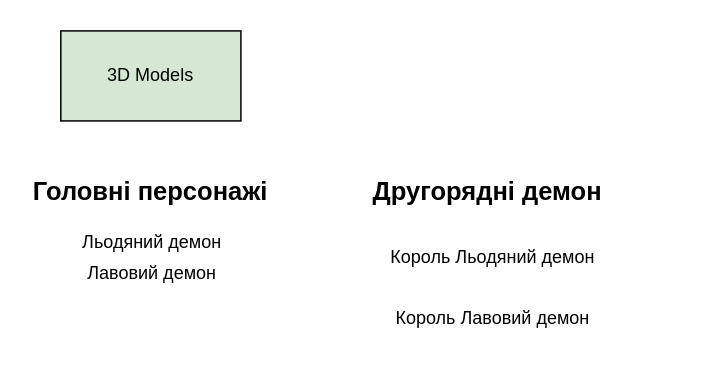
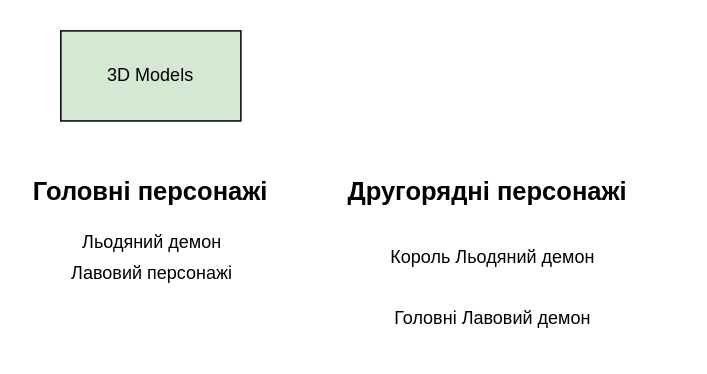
  <mxCell id="0" />
  <mxCell id="1" parent="0" />
  <mxCell id="2" value="3D Models" style="rounded=0;whiteSpace=wrap;html=1;fillColor=#d5e8d4;" vertex="1" parent="1"><mxGeometry x="40" y="20" width="120" height="60" as="geometry" /></mxCell>
  <mxCell id="3" value="Головні персонажі" style="text;html=1;strokeColor=none;fillColor=none;align=center;verticalAlign=middle;whiteSpace=wrap;rounded=0;fontStyle=1;fontSize=17;" vertex="1" parent="1"><mxGeometry x="20" y="113" width="160" height="30" as="geometry" /></mxCell>
  <mxCell id="4" value="Льодяний демон" style="text;html=1;strokeColor=none;fillColor=none;align=center;verticalAlign=middle;whiteSpace=wrap;rounded=0;" vertex="1" parent="1"><mxGeometry x="21" y="146" width="160" height="30" as="geometry" /></mxCell>
- <mxCell id="5" value="Лавовий демон" style="text;html=1;strokeColor=none;fillColor=none;align=center;verticalAlign=middle;whiteSpace=wrap;rounded=0;" vertex="1" parent="1"><mxGeometry x="21" y="167" width="160" height="30" as="geometry" /></mxCell>
- <mxCell id="6" value="Другорядні демон" style="text;html=1;strokeColor=none;fillColor=none;align=center;verticalAlign=middle;whiteSpace=wrap;rounded=0;fontStyle=1;fontSize=17;" vertex="1" parent="1"><mxGeometry x="200" y="101.5" width="249" height="53" as="geometry" /></mxCell>
+ <mxCell id="5" value="Лавовий персонажі" style="text;html=1;strokeColor=none;fillColor=none;align=center;verticalAlign=middle;whiteSpace=wrap;rounded=0;" vertex="1" parent="1"><mxGeometry x="21" y="167" width="160" height="30" as="geometry" /></mxCell>
+ <mxCell id="6" value="Другорядні персонажі" style="text;html=1;strokeColor=none;fillColor=none;align=center;verticalAlign=middle;whiteSpace=wrap;rounded=0;fontStyle=1;fontSize=17;" vertex="1" parent="1"><mxGeometry x="200" y="101.5" width="249" height="53" as="geometry" /></mxCell>
  <mxCell id="7" value="Король Льодяний демон" style="text;html=1;strokeColor=none;fillColor=none;align=center;verticalAlign=middle;whiteSpace=wrap;rounded=0;" vertex="1" parent="1"><mxGeometry x="248" y="156" width="160" height="30" as="geometry" /></mxCell>
- <mxCell id="8" value="Король Лавовий демон" style="text;html=1;strokeColor=none;fillColor=none;align=center;verticalAlign=middle;whiteSpace=wrap;rounded=0;" vertex="1" parent="1"><mxGeometry x="248" y="197" width="160" height="30" as="geometry" /></mxCell>
+ <mxCell id="8" value="Головні Лавовий демон" style="text;html=1;strokeColor=none;fillColor=none;align=center;verticalAlign=middle;whiteSpace=wrap;rounded=0;" vertex="1" parent="1"><mxGeometry x="248" y="197" width="160" height="30" as="geometry" /></mxCell>
